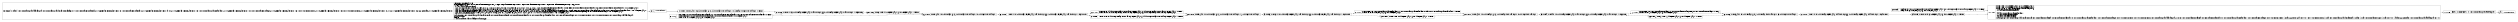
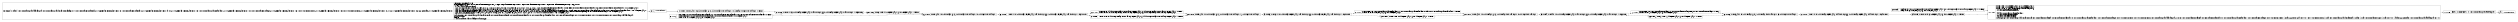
  digraph {
    fontname="DejaVu Sans"
    rankdir=LR
    node [fontname="DejaVu Sans" shape=record]
    edge [fontname="DejaVu Sans"]
    n1 [label="{48\:\ ?|MTH_ENTER_BLOCK\l}"]
    n2 [label="{50\:\ 0x0000|0x0000: ARITH  (r15 I:??[int, boolean]) = (r14 I:??[int, boolean, short, byte, char]) & (1 ??[boolean, int, float, short, byte, char])  (LINE:120)\l}"]
    n3 [label="{51\:\ 0x0002|0x0002: IF  (r15 I:??[int, boolean, OBJECT, ARRAY, byte, short, char]) == (0 ??[int, boolean, OBJECT, ARRAY, byte, short, char])  \-\> B:53:0x000a \l}"]
    n4 [label="{53\:\ 0x000a|0x000a: MOVE  (r1 I:??[OBJECT, ARRAY]) = (r8 I:??[OBJECT, ARRAY])  (LINE:120)\l}"]
    n5 [label="{52\:\ 0x0004|0x0004: SGET  (r8 I:kotlin.coroutines.EmptyCoroutineContext) =  kotlin.coroutines.EmptyCoroutineContext.INSTANCE kotlin.coroutines.EmptyCoroutineContext  (LINE:121)\l0x0006: CHECK_CAST (r8 I:kotlin.coroutines.CoroutineContext) = (kotlin.coroutines.CoroutineContext) (r8 I:??[OBJECT, ARRAY]) \l0x0008: MOVE  (r1 I:??[OBJECT, ARRAY]) = (r8 I:??[OBJECT, ARRAY]) \l}"]
    n6 [label="{54\:\ 0x000b|0x000b: ARITH  (r8 I:??[int, boolean]) = (r14 I:??[int, boolean, short, byte, char]) & (2 ??[int, float, short, byte, char]) \l}"]
    n7 [label="{55\:\ 0x000d|0x000d: IF  (r8 I:??[int, boolean, OBJECT, ARRAY, byte, short, char]) == (0 ??[int, boolean, OBJECT, ARRAY, byte, short, char])  \-\> B:57:0x0012 \l}"]
    n8 [label="{56\:\ 0x000f|0x000f: CONST  (r9 I:??[int, float, boolean, short, byte, char, OBJECT, ARRAY]) = (0 ??[int, float, boolean, short, byte, char, OBJECT, ARRAY])  (LINE:122)\l0x0010: CONST  (r2 I:??[int, float, boolean, short, byte, char, OBJECT, ARRAY]) = (0 ??[int, float, boolean, short, byte, char, OBJECT, ARRAY]) \l}"]
    n9 [label="{57\:\ 0x0012|0x0012: MOVE  (r2 I:??[int, float, boolean, short, byte, char, OBJECT, ARRAY]) = (r9 I:??[int, float, boolean, short, byte, char, OBJECT, ARRAY])  (LINE:120)\l}"]
    n10 [label="{58\:\ 0x0013|0x0013: ARITH  (r8 I:??[int, boolean]) = (r14 I:??[int, boolean, short, byte, char]) & (4 ??[int, float, short, byte, char]) \l}"]
    n11 [label="{59\:\ 0x0015|0x0015: IF  (r8 I:??[int, boolean, OBJECT, ARRAY, byte, short, char]) == (0 ??[int, boolean, OBJECT, ARRAY, byte, short, char])  \-\> B:61:0x001b \l}"]
    n12 [label="{60\:\ 0x0017|0x0017: SGET  (r10 I:kotlinx.coroutines.channels.BufferOverflow) =  kotlinx.coroutines.channels.BufferOverflow.SUSPEND kotlinx.coroutines.channels.BufferOverflow  (LINE:123)\l0x0019: MOVE  (r3 I:??[OBJECT, ARRAY]) = (r10 I:??[OBJECT, ARRAY]) \l}"]
    n13 [label="{61\:\ 0x001b|0x001b: MOVE  (r3 I:??[OBJECT, ARRAY]) = (r10 I:??[OBJECT, ARRAY])  (LINE:120)\l}"]
    n14 [label="{62\:\ 0x001c|0x001c: ARITH  (r8 I:??[int, boolean]) = (r14 I:??[int, boolean, short, byte, char]) & (8 ??[int, float, short, byte, char]) \l}"]
    n15 [label="{63\:\ 0x001e|0x001e: IF  (r8 I:??[int, boolean, OBJECT, ARRAY, byte, short, char]) == (0 ??[int, boolean, OBJECT, ARRAY, byte, short, char])  \-\> B:65:0x0024 \l}"]
    n16 [label="{64\:\ 0x0020|0x0020: SGET  (r11 I:kotlinx.coroutines.CoroutineStart) =  kotlinx.coroutines.CoroutineStart.DEFAULT kotlinx.coroutines.CoroutineStart  (LINE:124)\l0x0022: MOVE  (r4 I:??[OBJECT, ARRAY]) = (r11 I:??[OBJECT, ARRAY]) \l}"]
    n17 [label="{65\:\ 0x0024|0x0024: MOVE  (r4 I:??[OBJECT, ARRAY]) = (r11 I:??[OBJECT, ARRAY])  (LINE:120)\l}"]
    n18 [label="{66\:\ 0x0025|0x0025: ARITH  (r8 I:??[int, boolean]) = (r14 I:??[int, boolean, short, byte, char]) & (16 ??[int, float, short, byte, char]) \l}"]
    n19 [label="{67\:\ 0x0027|0x0027: IF  (r8 I:??[int, boolean, OBJECT, ARRAY, byte, short, char]) == (0 ??[int, boolean, OBJECT, ARRAY, byte, short, char])  \-\> B:69:0x002c \l}"]
    n20 [label="{69\:\ 0x002c|0x002c: MOVE  (r5 I:??[OBJECT, ARRAY]) = (r12 I:??[OBJECT, ARRAY])  (LINE:120)\l}"]
    n21 [label="{68\:\ 0x0029|0x0029: CONST  (r12 I:??[int, float, boolean, short, byte, char, OBJECT, ARRAY]) = (0 ??[int, float, boolean, short, byte, char, OBJECT, ARRAY])  (LINE:125)\l0x002a: MOVE  (r5 I:??[OBJECT, ARRAY]) = (r12 I:??[OBJECT, ARRAY]) \l}"]
-   n22 [label="{70\:\ 0x002d|0x002d: MOVE  (r0 I:??[OBJECT, ARRAY]) = (r7 I:??[OBJECT, ARRAY]) \l0x002e: MOVE  (r6 I:??[OBJECT, ARRAY]) = (r13 I:??[OBJECT, ARRAY]) \l0x002f: INVOKE  (r7 I:kotlinx.coroutines.channels.ReceiveChannel) = \l  (r0 I:extends.coroutines.CoroutineScope)\l  (r1 I:kotlin.coroutines.CoroutineContext)\l  (r2 I:int)\l  (r3 I:kotlinx.coroutines.channels.BufferOverflow)\l  (r4 I:kotlinx.coroutines.CoroutineStart)\l  (r5 I:kotlin.jvm.functions.Function1)\l  (r6 I:kotlin.jvm.functions.Function2)\l type: STATIC call: kotlinx.coroutines.channels.ProduceKt.produce(kotlinx.coroutines.CoroutineScope, kotlin.coroutines.CoroutineContext, int, kotlinx.coroutines.channels.BufferOverflow, kotlinx.coroutines.CoroutineStart, kotlin.jvm.functions.Function1, kotlin.jvm.functions.Function2):kotlinx.coroutines.channels.ReceiveChannel A[MD:\<E\>:(kotlinx.coroutines.CoroutineScope, kotlin.coroutines.CoroutineContext, int, kotlinx.coroutines.channels.BufferOverflow, kotlinx.coroutines.CoroutineStart, kotlin.jvm.functions.Function1\<? super java.lang.Throwable, kotlin.Unit\>, kotlin.jvm.functions.Function2\<? super kotlinx.coroutines.channels.ProducerScope\<? super E\>, ? super kotlin.coroutines.Continuation\<? super kotlin.Unit\>, ? extends java.lang.Object\>):kotlinx.coroutines.channels.ReceiveChannel\<E\> (m)]\l}"]
+   n22 [label="{70\:\ 0x002d|0x002d: MOVE  (r0 I:??[OBJECT, ARRAY]) = (r7 I:??[OBJECT, ARRAY]) \l0x002e: MOVE  (r6 I:??[OBJECT, ARRAY]) = (r13 I:??[OBJECT, ARRAY]) \l0x002f: INVOKE  (r7 I:kotlinx.coroutines.channels.ReceiveChannel) = \l  (r0 I:kotlinx.coroutines.CoroutineScope)\l  (r1 I:kotlin.coroutines.CoroutineContext)\l  (r2 I:int)\l  (r3 I:kotlinx.coroutines.channels.BufferOverflow)\l  (r4 I:kotlinx.coroutines.CoroutineStart)\l  (r5 I:kotlin.jvm.functions.Function1)\l  (r6 I:kotlin.jvm.functions.Function2)\l type: STATIC call: kotlinx.coroutines.channels.ProduceKt.produce(kotlinx.coroutines.CoroutineScope, kotlin.coroutines.CoroutineContext, int, kotlinx.coroutines.channels.BufferOverflow, kotlinx.coroutines.CoroutineStart, kotlin.jvm.functions.Function1, kotlin.jvm.functions.Function2):kotlinx.coroutines.channels.ReceiveChannel A[MD:\<E\>:(kotlinx.coroutines.CoroutineScope, kotlin.coroutines.CoroutineContext, int, kotlinx.coroutines.channels.BufferOverflow, kotlinx.coroutines.CoroutineStart, kotlin.jvm.functions.Function1\<? super java.lang.Throwable, kotlin.Unit\>, kotlin.jvm.functions.Function2\<? super kotlinx.coroutines.channels.ProducerScope\<? super E\>, ? super kotlin.coroutines.Continuation\<? super kotlin.Unit\>, ? extends java.lang.Object\>):kotlinx.coroutines.channels.ReceiveChannel\<E\> (m)]\l}"]
    n23 [label="{71\:\ 0x0033|RETURN\l|0x0033: RETURN  (r7 I:kotlinx.coroutines.channels.ReceiveChannel) \l}"]
    n24 [label="{49\:\ ?|MTH_CHECK_BLOCK\l}"]
    n25 [label="{public static \/* synthetic *\/ kotlinx.coroutines.channels.ReceiveChannel kotlinx.coroutines.channels.ProduceKt.produce$default((r7 I:kotlinx.coroutines.CoroutineScope A[IMMUTABLE_TYPE, METHOD_ARGUMENT]), (r8 I:kotlin.coroutines.CoroutineContext A[IMMUTABLE_TYPE, METHOD_ARGUMENT]), (r9 I:int A[IMMUTABLE_TYPE, METHOD_ARGUMENT]), (r10 I:kotlinx.coroutines.channels.BufferOverflow A[IMMUTABLE_TYPE, METHOD_ARGUMENT]), (r11 I:kotlinx.coroutines.CoroutineStart A[IMMUTABLE_TYPE, METHOD_ARGUMENT]), (r12 I:kotlin.jvm.functions.Function1 A[IMMUTABLE_TYPE, METHOD_ARGUMENT]), (r13 I:kotlin.jvm.functions.Function2 A[IMMUTABLE_TYPE, METHOD_ARGUMENT]), (r14 I:int A[IMMUTABLE_TYPE, METHOD_ARGUMENT]), (r15 I:java.lang.Object A[IMMUTABLE_TYPE, METHOD_ARGUMENT]))  | METHOD_CANDIDATE_FOR_INLINE\lCROSS_EDGE: B:69:0x002c \-\> B:70:0x002d, CROSS_EDGE: B:65:0x0024 \-\> B:66:0x0025, CROSS_EDGE: B:61:0x001b \-\> B:62:0x001c, CROSS_EDGE: B:57:0x0012 \-\> B:58:0x0013, CROSS_EDGE: B:53:0x000a \-\> B:54:0x000b\lINLINE: 0x002f: INVOKE  \l  (r7 I:kotlinx.coroutines.CoroutineScope)\l  (wrap: kotlin.coroutines.CoroutineContext : ?: TERNARYnull = ((wrap: int : 0x0000: ARITH  (r15v1 int A[REMOVE]) = (r14v0 int) & (1 int)) != (0 int)) ? (wrap: kotlin.coroutines.EmptyCoroutineContext : 0x0008: SGET   kotlin.coroutines.EmptyCoroutineContext.INSTANCE kotlin.coroutines.EmptyCoroutineContext) : (r8 I:??[OBJECT, ARRAY]))\l  (wrap: int : ?: TERNARYnull = ((wrap: int : 0x000b: ARITH  (r8v1 int A[REMOVE]) = (r14v0 int) & (2 int)) != (0 int)) ? (0 int) : (r9 I:??[int, float, boolean, short, byte, char, OBJECT, ARRAY]))\l  (wrap: kotlinx.coroutines.channels.BufferOverflow : ?: TERNARYnull = ((wrap: int : 0x0013: ARITH  (r8v2 int A[REMOVE]) = (r14v0 int) & (4 int)) != (0 int)) ? (wrap: kotlinx.coroutines.channels.BufferOverflow : 0x0019: SGET   kotlinx.coroutines.channels.BufferOverflow.SUSPEND kotlinx.coroutines.channels.BufferOverflow) : (r10 I:??[OBJECT, ARRAY]))\l  (wrap: kotlinx.coroutines.CoroutineStart : ?: TERNARYnull = ((wrap: int : 0x001c: ARITH  (r8v3 int A[REMOVE]) = (r14v0 int) & (8 int)) != (0 int)) ? (wrap: kotlinx.coroutines.CoroutineStart : 0x0022: SGET   kotlinx.coroutines.CoroutineStart.DEFAULT kotlinx.coroutines.CoroutineStart) : (r11 I:??[OBJECT, ARRAY]))\l  (wrap: kotlin.jvm.functions.Function1 : ?: TERNARYnull = ((wrap: int : 0x0025: ARITH  (r8v4 int A[REMOVE]) = (r14v0 int) & (16 int)) != (0 int)) ? (null kotlin.jvm.functions.Function1) : (r12 I:??[OBJECT, ARRAY]))\l  (r13 I:kotlin.jvm.functions.Function2)\l type: STATIC call: kotlinx.coroutines.channels.ProduceKt.produce(kotlinx.coroutines.CoroutineScope, kotlin.coroutines.CoroutineContext, int, kotlinx.coroutines.channels.BufferOverflow, kotlinx.coroutines.CoroutineStart, kotlin.jvm.functions.Function1, kotlin.jvm.functions.Function2):kotlinx.coroutines.channels.ReceiveChannel\lJadxCommentsAttr\{\l DEBUG: \l \-\> Don't trust debug lines info. Repeating lines: [120=6]\}\l}"]
    n1 -> n2
    n2 -> n3
    n3 -> n4
    n4 -> n6
    n5 -> n3 [style=dashed]
    n5 -> n6
    n6 -> n7
    n7 -> n8 [style=dashed]
    n7 -> n9
    n8 -> n10
    n9 -> n10
    n10 -> n11
    n11 -> n12 [style=dashed]
    n11 -> n13
    n12 -> n14
    n13 -> n14
    n14 -> n15
    n15 -> n16 [style=dashed]
    n15 -> n17
    n16 -> n18
    n17 -> n18
    n18 -> n19
    n19 -> n20
    n20 -> n22
    n21 -> n22
    n22 -> n23
    n23 -> n24
    n25 -> n1
  }
